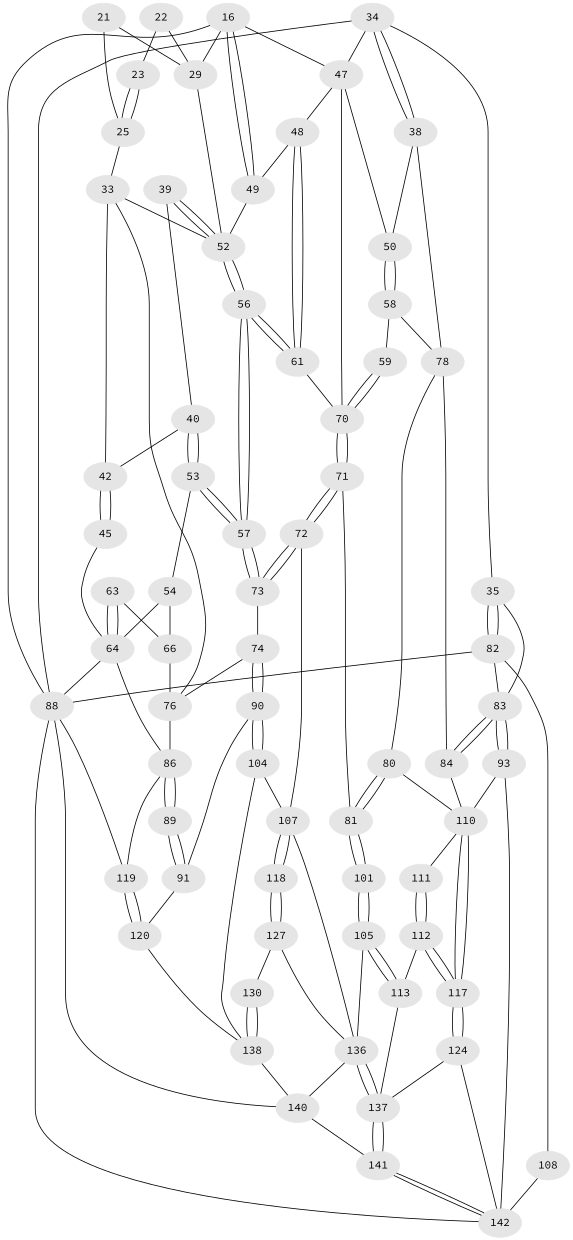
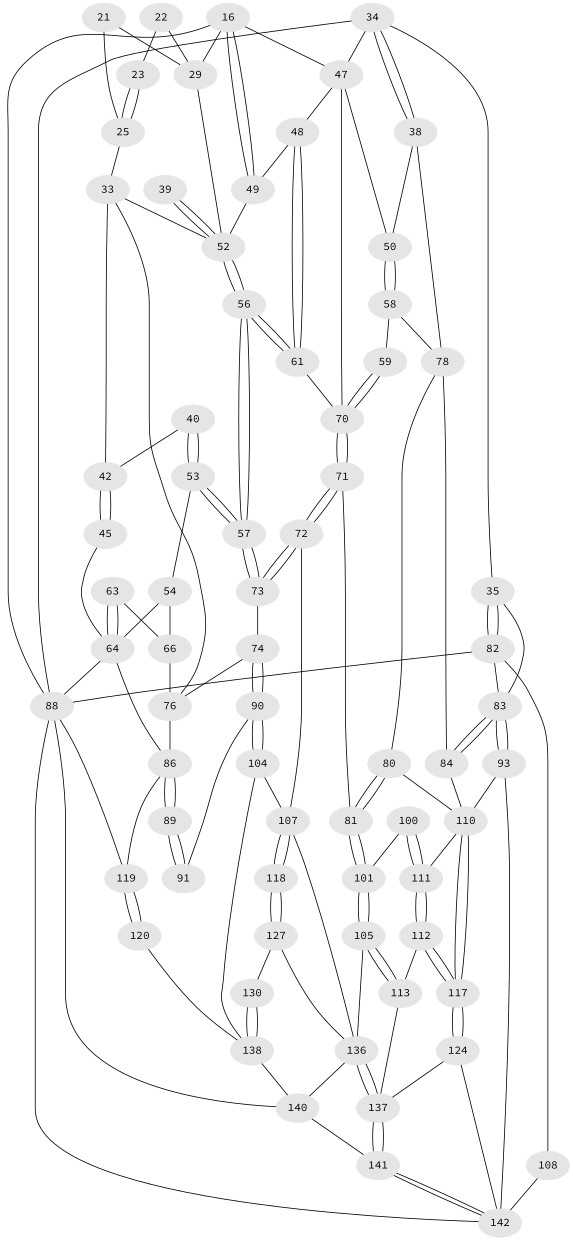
  graph {
    fontname="Source Code Pro"
    node [color=gray90 fontname="Source Code Pro" style=filled]
    edge [fontname="Source Code Pro"]
    21 [super="+10"]
    29 [super="+17+8+24"]
    25 [super="+11"]
    22 [super="+13"]
    23 [super="+12"]
    16 [super="+15"]
    47 [super="+46"]
    49
    88 [super="+18"]
    52 [super="+51+30+31"]
    50
    48
    70 [super="+62+60"]
    119 [super="+87"]
    140 [super="+139"]
    142 [super="+122+121"]
    33 [super="+5+32"]
    42 [super="+41"]
    76 [super="+67+75"]
    56
    45
    34 [super="+19+26"]
    35 [super="+27"]
    38
    82 [super="+28"]
    83 [super="+36"]
    78 [super="+77+37"]
    108 [super="+96"]
    84
    93
    58
    80 [super="+79"]
    39
    40
    53
    54
    57
    64 [super="+43+55"]
    86 [super="+85"]
    61
    71
    59
    66 [super="+65"]
    73
    74
    63
    89
    72
    81
    107 [super="+102+103"]
    101
    136 [super="+129"]
    118
    90
    91
    104
    110 [super="+95+98"]
    111 [super="+109+99"]
    117
    105
    120 [super="+115+116"]
    141
    138 [super="+132+131+114"]
+   100
    112
    113
    137 [super="+134+135"]
    127
    124 [super="+123"]
    130
    21 -- 29 [weight=2]
    21 -- 25
    29 -- 52
    25 -- 33 [weight=2]
    22 -- 29
    22 -- 23 [weight=2]
    23 -- 25 [weight=2]
    23 -- 25
    16 -- 29 [weight=2]
    16 -- 47
    16 -- 49
    16 -- 49
    16 -- 88
    47 -- 50
    47 -- 48
    47 -- 70
    49 -- 52
    88 -- 119
    88 -- 140
    88 -- 142
    52 -- 56
    52 -- 56
    50 -- 58
    50 -- 58
    48 -- 49
    48 -- 61
    48 -- 61
    70 -- 71
    70 -- 71
    119 -- 120 [weight=2]
    119 -- 120
    140 -- 141
    33 -- 52
    33 -- 42
    33 -- 76
    42 -- 45 [weight=2]
    42 -- 45
    76 -- 86 [weight=2]
    56 -- 57
    56 -- 57
    56 -- 61
    56 -- 61
    45 -- 64
    34 -- 47
    34 -- 88 [weight=2]
    34 -- 35
    34 -- 38
    34 -- 38
    35 -- 82 [weight=2]
    35 -- 82
    35 -- 83
    38 -- 50
    38 -- 78
    82 -- 88
    82 -- 83
    82 -- 108 [weight=2]
    83 -- 84
    83 -- 84
    83 -- 93
    83 -- 93
    78 -- 84
    78 -- 80
    108 -- 142 [weight=3]
    84 -- 110
    93 -- 142
    93 -- 110
    58 -- 78
    58 -- 59
    80 -- 81
    80 -- 81
    80 -- 110 [weight=2]
    39 -- 52 [weight=2]
    39 -- 52
-   39 -- 40
    40 -- 42
    40 -- 53
    40 -- 53
    53 -- 54
    53 -- 57
    53 -- 57
    54 -- 64
    54 -- 66
    57 -- 73
    57 -- 73
    64 -- 88
    64 -- 86
    86 -- 119
    86 -- 89 [weight=2]
    86 -- 89
    61 -- 70
    71 -- 72
    71 -- 72
    71 -- 81
    59 -- 70 [weight=2]
    59 -- 70
    66 -- 76 [weight=2]
    73 -- 74
    74 -- 76
    74 -- 90
    74 -- 90
    63 -- 64 [weight=2]
    63 -- 64
    63 -- 66
    89 -- 91
    89 -- 91
    72 -- 73
    72 -- 73
    72 -- 107
    81 -- 101
    81 -- 101
    107 -- 136
    107 -- 118 [weight=2]
    107 -- 118
    101 -- 105
    101 -- 105
    136 -- 140
    136 -- 137 [weight=3]
    136 -- 137
    118 -- 127
    118 -- 127
    90 -- 91
    90 -- 104
    90 -- 104
-   91 -- 120
    104 -- 107
    104 -- 138
    110 -- 111 [weight=2]
    110 -- 117
    110 -- 117
    111 -- 112
    111 -- 112
    117 -- 124
    117 -- 124
    105 -- 136
    105 -- 113
    105 -- 113
    120 -- 138 [weight=2]
    141 -- 142
    141 -- 142
    138 -- 140
+   100 -- 101
+   100 -- 111 [weight=2]
+   100 -- 111
    112 -- 117
    112 -- 117
    112 -- 113
    113 -- 137
    137 -- 141
    137 -- 141
    127 -- 136
    127 -- 130
    124 -- 142
    124 -- 137 [weight=2]
    130 -- 138 [weight=2]
    130 -- 138
  }
